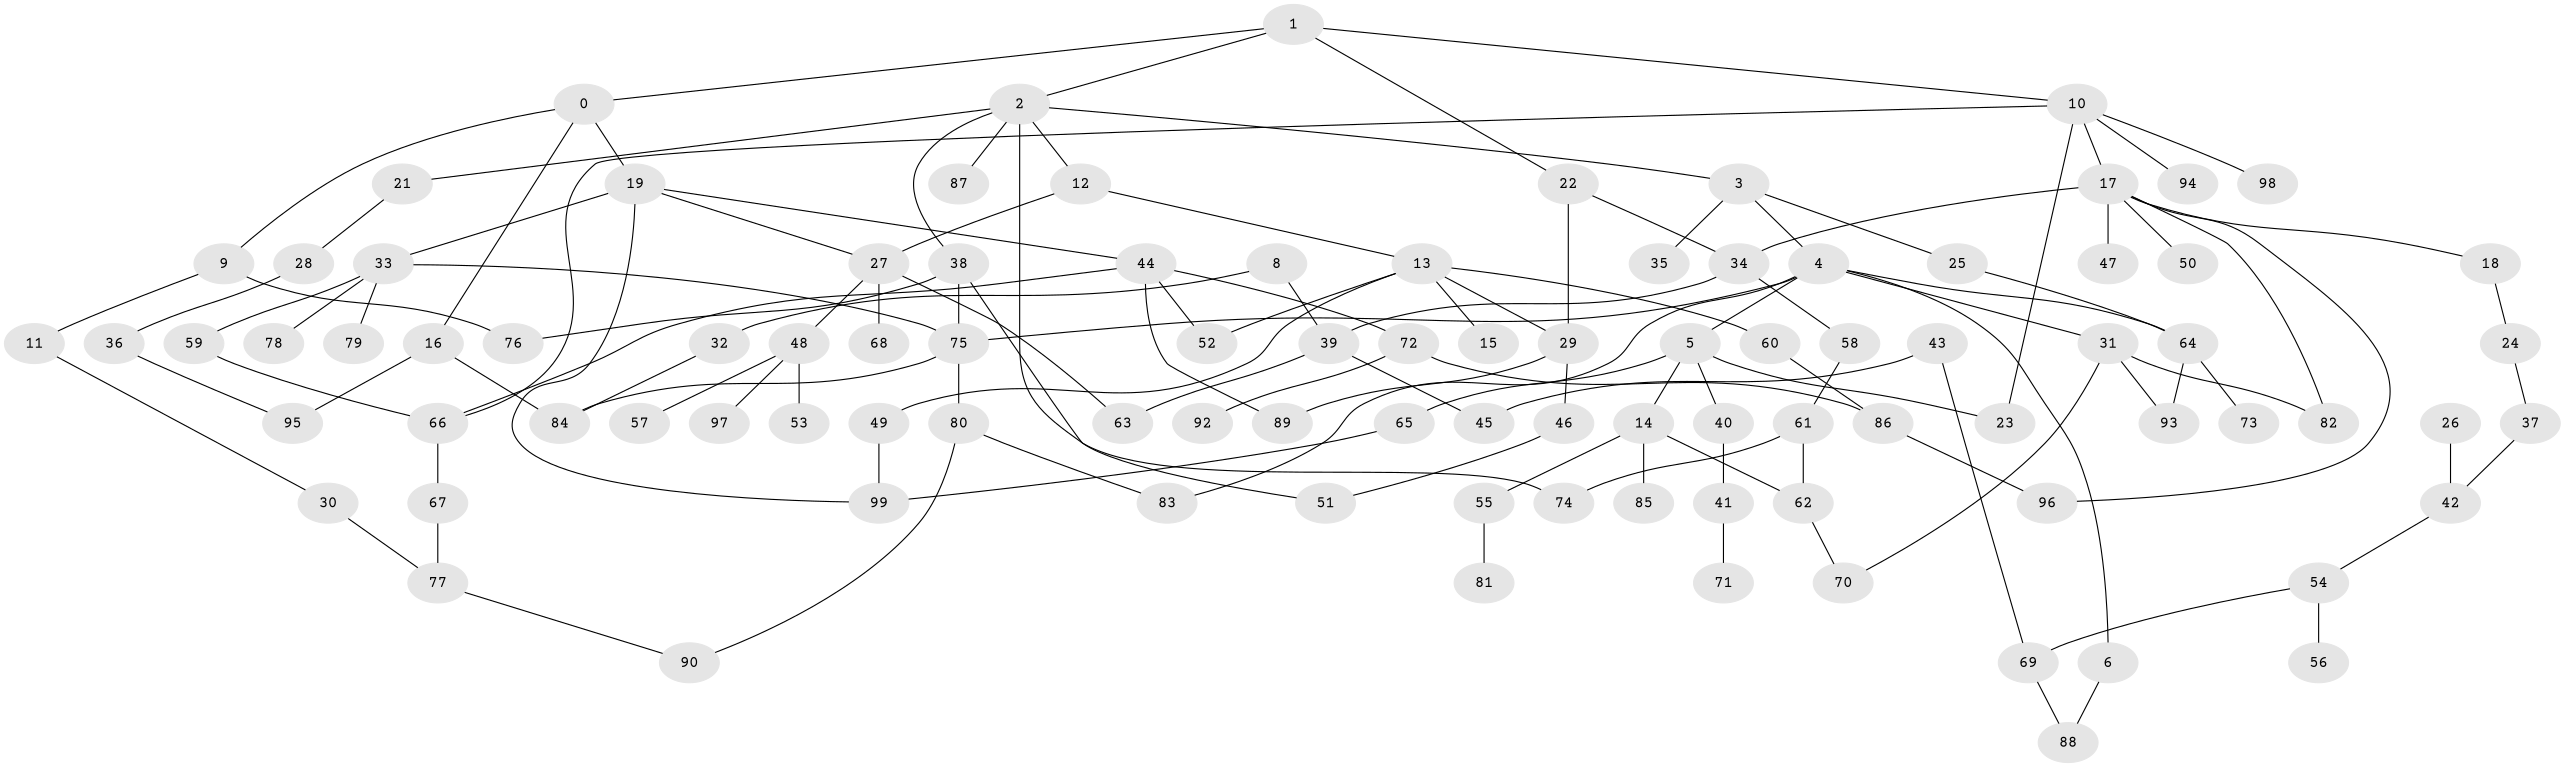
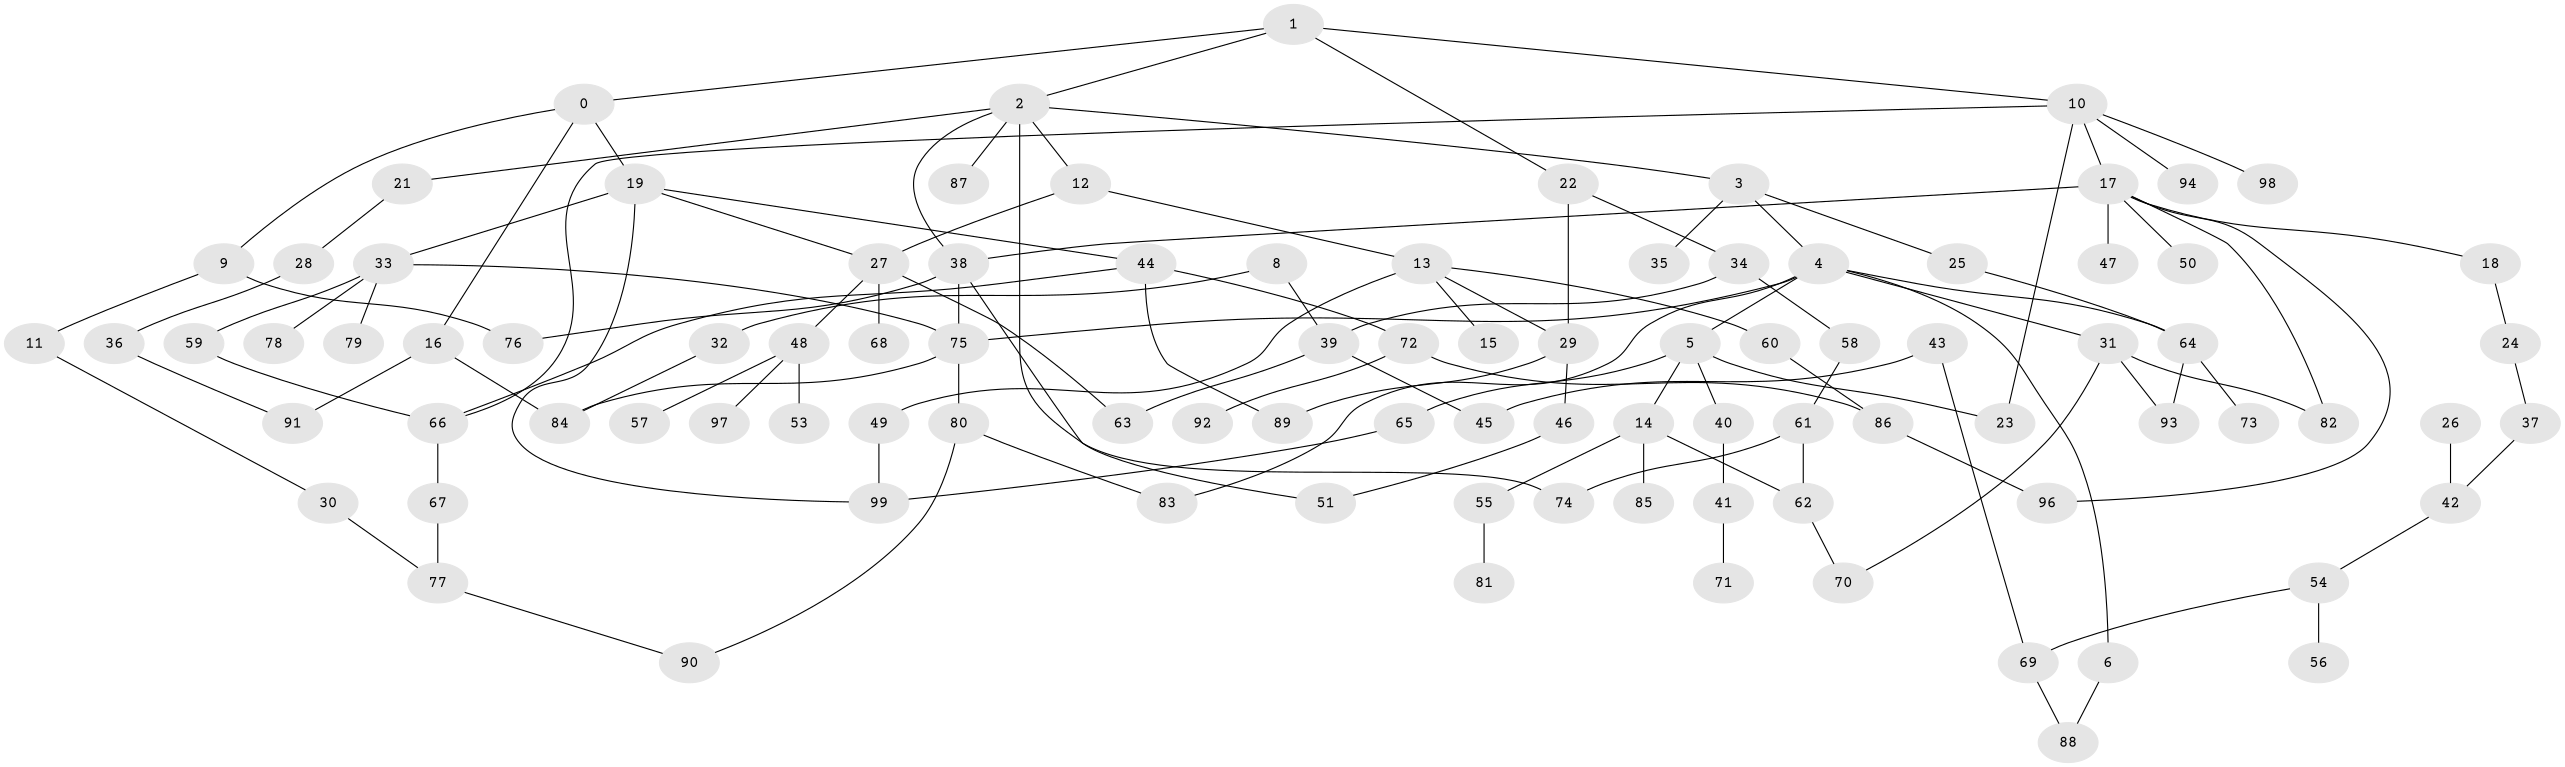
  graph {
    fontname="Courier Prime"
    node [color=gray90 fontname="Courier Prime" style=filled]
    edge [fontname="Courier Prime"]
    1
    2
    n3 [label=0]
    10
    22
    3
    12
    21
    38
    51
    87
    9
    16
    19
    23
    17
    66
    94
    98
    29
    34
    4
    25
    35
    13
    27
    28
    76
    75
    74
    5
    6
    31
    64
    83
    8
    32
    39
    14
    40
    65
    88
    82
    70
    93
    73
    55
    62
    85
    41
    n51 [label=99]
    11
    84
-   95
+   95 [label=91]
    33
    44
    63
    45
    30
    18
    47
    50
    96
    67
    77
    15
    49
-   52
    60
    48
    68
    46
    89
    86
    81
    24
    37
    59
    78
    79
    72
    26
    42
    43
    69
    36
    58
    54
    53
    57
    97
    90
    80
    61
    71
    56
    92
    1 -- 2
    1 -- n3
    1 -- 10
    1 -- 22
    2 -- 3
    2 -- 12
    2 -- 21
    2 -- 38
    2 -- 51
    2 -- 87
    n3 -- 9
    n3 -- 16
    n3 -- 19
    10 -- 23
    10 -- 17
    10 -- 66
    10 -- 94
    10 -- 98
    22 -- 29
    22 -- 34
    3 -- 4
    3 -- 25
    3 -- 35
    12 -- 13
    12 -- 27
    21 -- 28
    38 -- 76
    38 -- 75
    38 -- 74
    9 -- 76
    9 -- 11
    16 -- 84
    16 -- 95
    19 -- 27
    19 -- n51
    19 -- 33
    19 -- 44
-   17 -- 34
+   17 -- 38
    17 -- 82
    17 -- 18
    17 -- 47
    17 -- 50
    17 -- 96
    66 -- 67
    29 -- 46
    29 -- 89
    34 -- 39
    34 -- 58
    4 -- 75
    4 -- 5
    4 -- 6
    4 -- 31
    4 -- 64
    4 -- 83
    25 -- 64
    13 -- 29
    13 -- 15
    13 -- 49
-   13 -- 52
    13 -- 60
    27 -- 63
    27 -- 48
    27 -- 68
    28 -- 36
    75 -- 84
    75 -- 80
    5 -- 23
    5 -- 14
    5 -- 40
    5 -- 65
    6 -- 88
    31 -- 82
    31 -- 70
    31 -- 93
    64 -- 93
    64 -- 73
    8 -- 32
    8 -- 39
    32 -- 84
    39 -- 63
    39 -- 45
    14 -- 55
    14 -- 62
    14 -- 85
    40 -- 41
    65 -- n51
    55 -- 81
    62 -- 70
    41 -- 71
    11 -- 30
    33 -- 75
    33 -- 59
    33 -- 78
    33 -- 79
    44 -- 66
-   44 -- 52
    44 -- 89
    44 -- 72
    30 -- 77
    18 -- 24
    67 -- 77
    77 -- 90
    49 -- n51
    60 -- 86
    48 -- 53
    48 -- 57
    48 -- 97
    46 -- 51
    86 -- 96
    24 -- 37
    37 -- 42
    59 -- 66
    72 -- 86
    72 -- 92
    26 -- 42
    42 -- 54
    43 -- 45
    43 -- 69
    69 -- 88
    36 -- 95
    58 -- 61
    54 -- 69
    54 -- 56
    80 -- 83
    80 -- 90
    61 -- 74
    61 -- 62
  }
